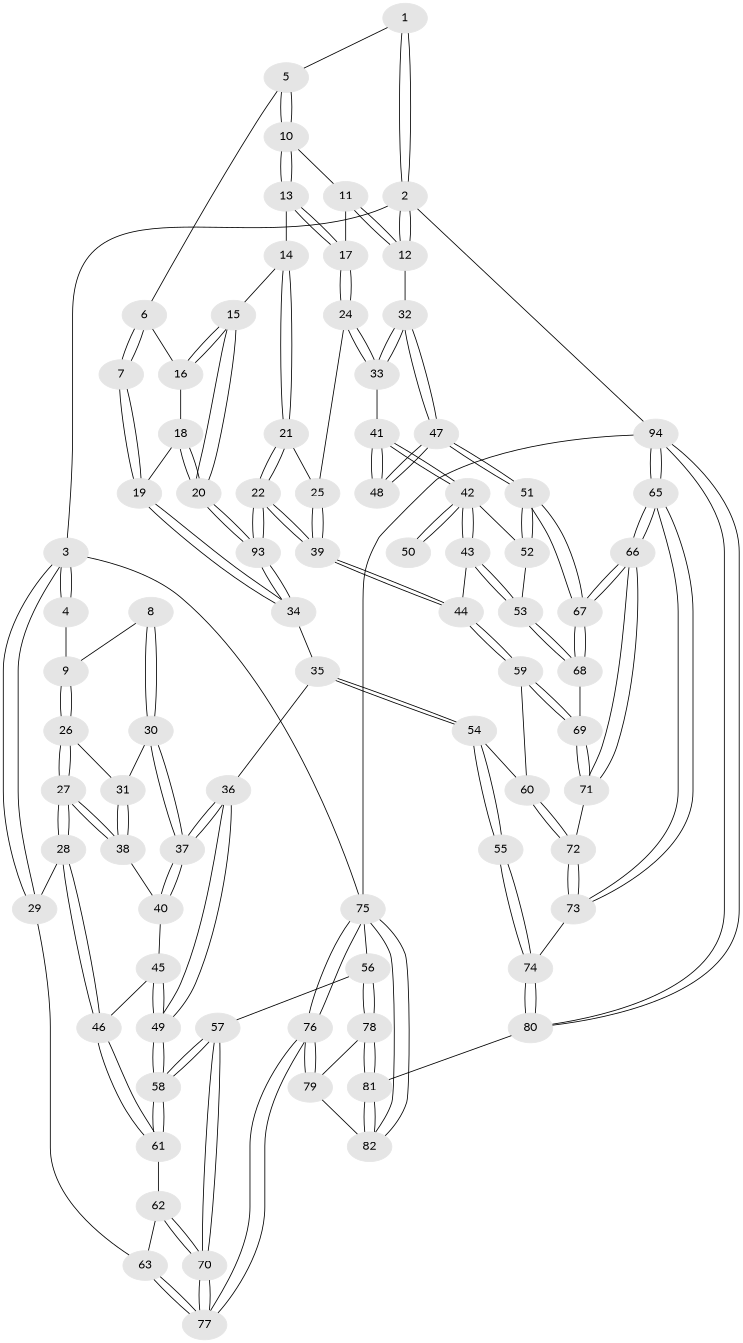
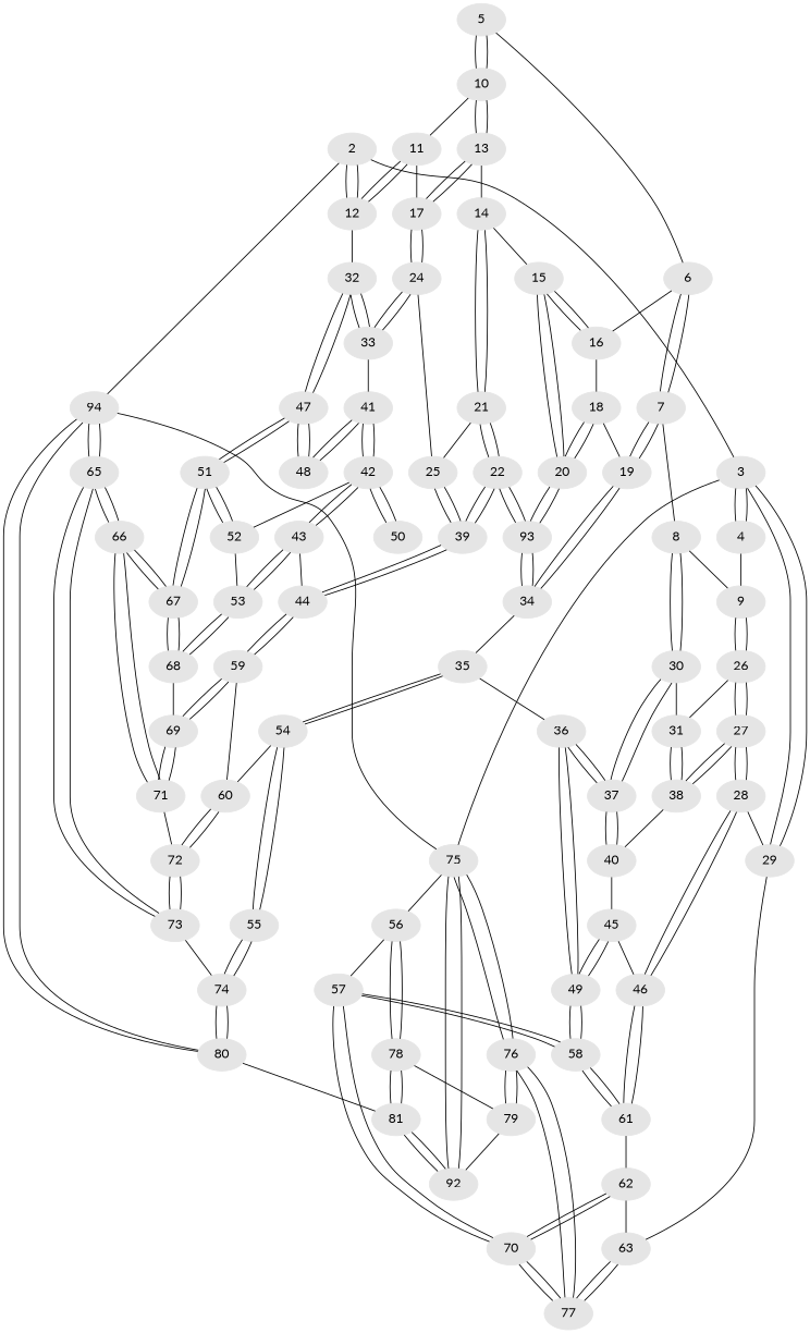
  graph {
    fontname=Lato
    node [color=gray90 fontname=Lato style=filled]
    edge [fontname=Lato]
-   1
    2
    5
    3
    12
    n6 [label=94]
    6
    10
    4
    29
    75
    32
    65
    80
    9
    63
    56
    76
-   82
+   82 [label=92]
    26
    7
    16
    11
    13
    8
    19
    18
    30
    34
    31
    37
    27
    17
    14
    24
    33
    47
    15
    21
    20
    22
    25
    n43 [label=93]
    35
    39
    44
    41
    28
    38
    46
    40
    61
    77
    48
    51
    42
    36
    54
    49
    55
    60
    58
    45
    59
    43
    50
    52
    53
    68
    69
    62
    67
    74
    72
    57
    78
    70
    79
    81
    71
    73
    66
-   1 -- 2
-   1 -- 2
-   1 -- 5
    2 -- 3
    2 -- 12
    2 -- 12
    2 -- n6
    5 -- 6
    5 -- 10
    5 -- 10
    3 -- 4
    3 -- 4
    3 -- 29
    3 -- 29
    3 -- 75
    12 -- 32
    n6 -- 75
    n6 -- 65
    n6 -- 65
    n6 -- 80
    n6 -- 80
    6 -- 7
    6 -- 7
    6 -- 16
    10 -- 11
    10 -- 13
    10 -- 13
    4 -- 9
    29 -- 63
    75 -- 56
    75 -- 76
    75 -- 76
    75 -- 82
    75 -- 82
    32 -- 33
    32 -- 33
    32 -- 47
    32 -- 47
    65 -- 73
    65 -- 73
    65 -- 66
    65 -- 66
    80 -- 81
    9 -- 26
    9 -- 26
    63 -- 77
    63 -- 77
    56 -- 57
    56 -- 78
    56 -- 78
    76 -- 77
    76 -- 77
    76 -- 79
    76 -- 79
    26 -- 31
    26 -- 27
    26 -- 27
+   7 -- 8
    7 -- 19
    7 -- 19
    16 -- 18
    11 -- 12
    11 -- 12
    11 -- 17
    13 -- 17
    13 -- 17
    13 -- 14
    8 -- 9
    8 -- 30
    8 -- 30
    19 -- 34
    19 -- 34
    18 -- 19
    18 -- 20
    18 -- 20
    30 -- 31
    30 -- 37
    30 -- 37
    34 -- 35
    31 -- 38
    31 -- 38
    37 -- 40
    37 -- 40
    27 -- 28
    27 -- 28
    27 -- 38
    27 -- 38
    17 -- 24
    17 -- 24
    14 -- 15
    14 -- 21
    14 -- 21
    24 -- 33
    24 -- 33
    24 -- 25
    33 -- 41
    47 -- 48
    47 -- 48
    47 -- 51
    47 -- 51
    15 -- 16
    15 -- 16
    15 -- 20
    15 -- 20
    21 -- 22
    21 -- 22
    21 -- 25
    20 -- n43
    20 -- n43
    22 -- n43
    22 -- n43
    22 -- 39
    22 -- 39
    25 -- 39
    25 -- 39
    n43 -- 34
    n43 -- 34
    35 -- 36
    35 -- 54
    35 -- 54
    39 -- 44
    39 -- 44
    44 -- 59
    44 -- 59
    41 -- 48
    41 -- 48
    41 -- 42
    41 -- 42
    28 -- 29
    28 -- 46
    28 -- 46
    38 -- 40
    46 -- 61
    46 -- 61
    40 -- 45
    61 -- 62
    51 -- 52
    51 -- 52
    51 -- 67
    51 -- 67
    42 -- 43
    42 -- 43
    42 -- 50
    42 -- 50
    42 -- 52
    36 -- 37
    36 -- 37
    36 -- 49
    36 -- 49
    54 -- 55
    54 -- 55
    54 -- 60
    49 -- 58
    49 -- 58
    55 -- 74
    55 -- 74
    60 -- 72
    60 -- 72
    58 -- 61
    58 -- 61
    45 -- 46
    45 -- 49
    45 -- 49
    59 -- 60
    59 -- 69
    59 -- 69
    43 -- 44
    43 -- 53
    43 -- 53
    52 -- 53
    53 -- 68
    53 -- 68
    68 -- 69
    69 -- 71
    69 -- 71
    62 -- 63
    62 -- 70
    62 -- 70
    67 -- 68
    67 -- 68
    74 -- 80
    74 -- 80
    72 -- 73
    72 -- 73
    57 -- 58
    57 -- 58
    57 -- 70
    57 -- 70
    78 -- 79
    78 -- 81
    78 -- 81
    70 -- 77
    70 -- 77
    79 -- 82
    81 -- 82
    81 -- 82
    71 -- 72
    73 -- 74
    66 -- 67
    66 -- 67
    66 -- 71
    66 -- 71
  }
